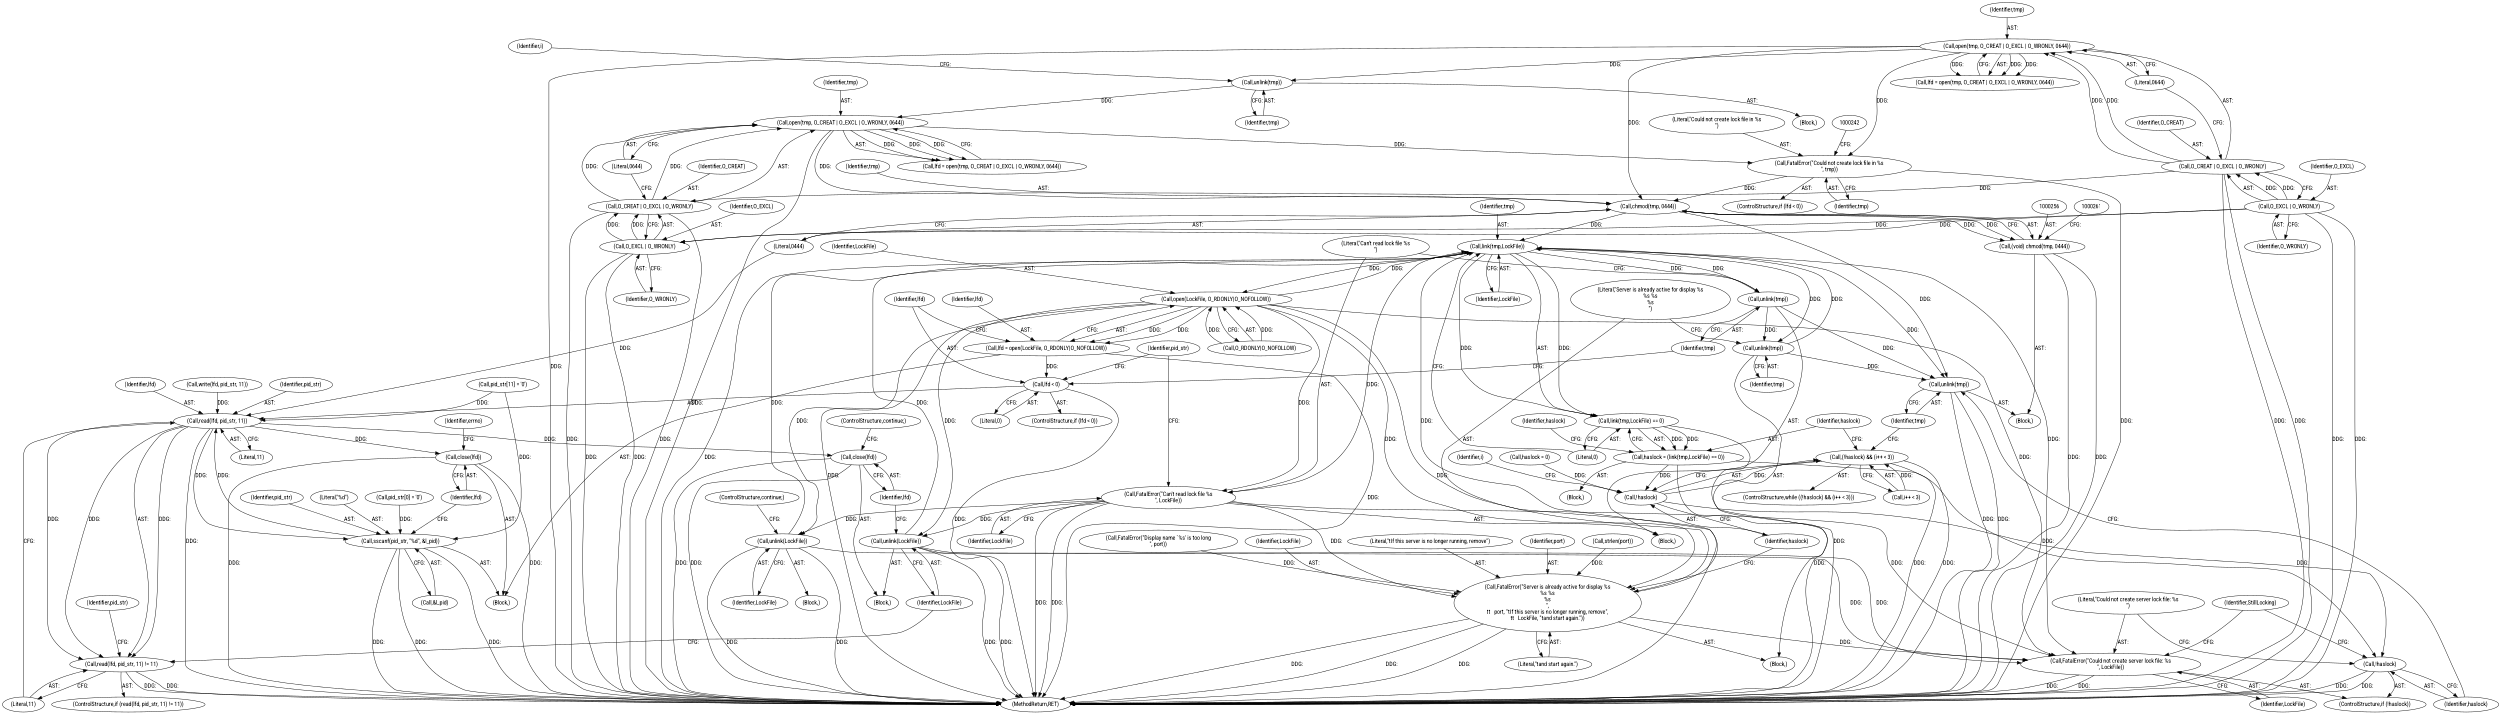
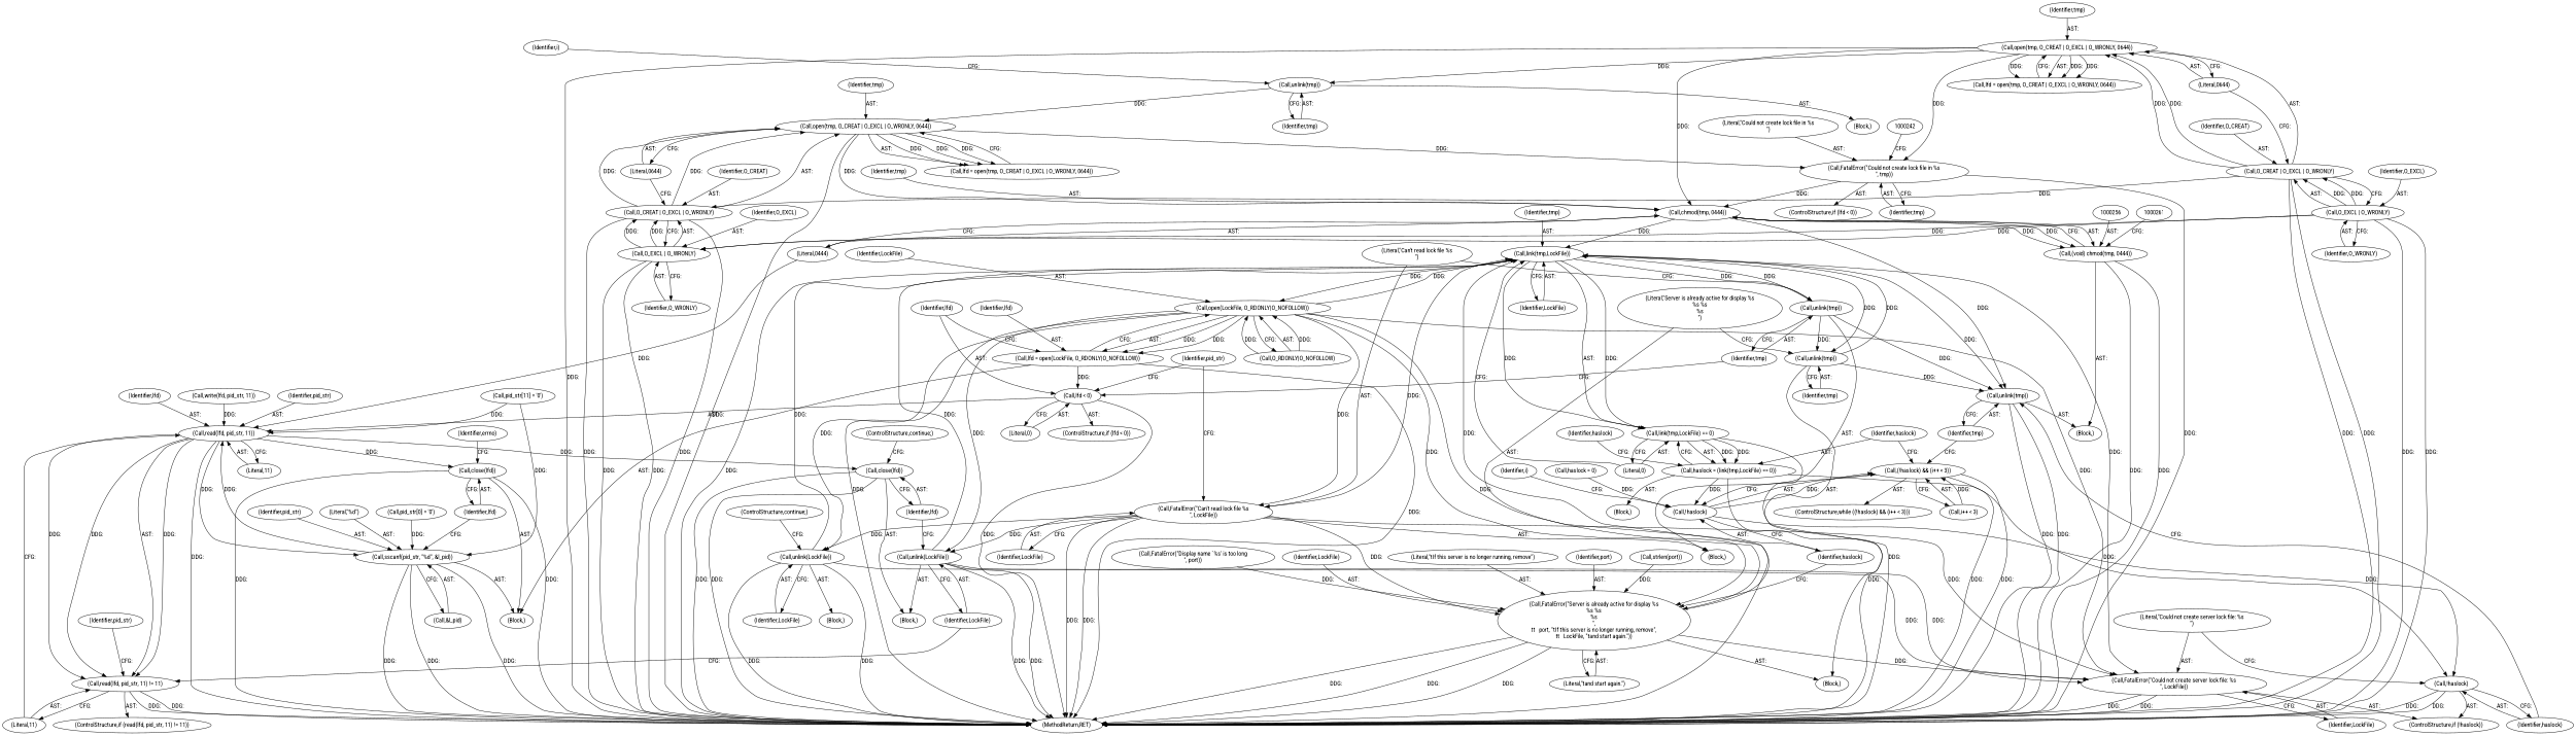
  digraph {
    fontname="Roboto Condensed"
    node [fontname="Roboto Condensed"]
    edge [fontname="Roboto Condensed"]
    n1 [label="(Call,chmod(tmp, 0444))"]
    n2 [label="(Call,(void) chmod(tmp, 0444))"]
    n3 [label="(Call,link(tmp,LockFile))"]
    n4 [label="(Call,unlink(tmp))"]
    n5 [label="(Literal,0444)"]
    n6 [label="(MethodReturn,RET)"]
    n7 [label="(Block,)"]
    n8 [label="(Call,link(tmp,LockFile) == 0)"]
    n9 [label="(Call,open(LockFile, O_RDONLY|O_NOFOLLOW))"]
    n10 [label="(Call,FatalError(\"Could not create server lock file: %s\n\", LockFile))"]
    n11 [label="(Call,unlink(tmp))"]
    n12 [label="(Call,unlink(tmp))"]
    n13 [label="(Identifier,LockFile)"]
    n14 [label="(Identifier,tmp)"]
    n15 [label="(Call,read(lfd, pid_str, 11))"]
    n16 [label="(Call,open(tmp, O_CREAT | O_EXCL | O_WRONLY, 0644))"]
    n17 [label="(Call,FatalError(\"Could not create lock file in %s\n\", tmp))"]
    n18 [label="(Literal,0644)"]
    n19 [label="(Call,lfd = open(tmp, O_CREAT | O_EXCL | O_WRONLY, 0644))"]
    n20 [label="(Identifier,tmp)"]
    n21 [label="(ControlStructure,if (lfd < 0))"]
    n22 [label="(Call,O_CREAT | O_EXCL | O_WRONLY)"]
    n23 [label="(Call,unlink(tmp))"]
    n24 [label="(Identifier,tmp)"]
    n25 [label="(Block,)"]
    n26 [label="(Call,open(tmp, O_CREAT | O_EXCL | O_WRONLY, 0644))"]
    n27 [label="(Literal,0644)"]
    n28 [label="(Call,lfd = open(tmp, O_CREAT | O_EXCL | O_WRONLY, 0644))"]
    n29 [label="(Call,O_CREAT | O_EXCL | O_WRONLY)"]
    n30 [label="(Call,O_EXCL | O_WRONLY)"]
    n31 [label="(Call,O_EXCL | O_WRONLY)"]
    n32 [label="(Identifier,O_WRONLY)"]
    n33 [label="(Identifier,O_WRONLY)"]
    n34 [label="(Call,haslock = (link(tmp,LockFile) == 0))"]
    n35 [label="(Literal,0)"]
    n36 [label="(Call,lfd = open(LockFile, O_RDONLY|O_NOFOLLOW))"]
    n37 [label="(Call,FatalError(\"Can't read lock file %s\n\", LockFile))"]
    n38 [label="(Call,unlink(LockFile))"]
    n39 [label="(Call,unlink(LockFile))"]
    n40 [label="(Call,FatalError(\"Server is already active for display %s\n%s %s\n%s\n\",\n\t\t   port, \"\tIf this server is no longer running, remove\",\n\t\t   LockFile, \"\tand start again.\"))"]
    n41 [label="(Call,O_RDONLY|O_NOFOLLOW)"]
    n42 [label="(ControlStructure,if (!haslock))"]
    n43 [label="(Identifier,LockFile)"]
    n44 [label="(Block,)"]
    n45 [label="(Identifier,tmp)"]
    n46 [label="(Block,)"]
    n47 [label="(Identifier,tmp)"]
    n48 [label="(Call,!haslock)"]
    n49 [label="(Call,!haslock)"]
    n50 [label="(Block,)"]
    n51 [label="(Call,(!haslock) && (i++ < 3))"]
    n52 [label="(Identifier,haslock)"]
    n53 [label="(Identifier,haslock)"]
    n54 [label="(Call,i++ < 3)"]
    n55 [label="(ControlStructure,while ((!haslock) && (i++ < 3)))"]
    n56 [label="(Call,lfd < 0)"]
    n57 [label="(Block,)"]
    n58 [label="(Identifier,LockFile)"]
    n59 [label="(Block,)"]
    n60 [label="(Identifier,LockFile)"]
    n61 [label="(Identifier,LockFile)"]
    n62 [label="(Block,)"]
    n63 [label="(Literal,\"\tand start again.\")"]
    n64 [label="(ControlStructure,if (lfd < 0))"]
    n65 [label="(Literal,0)"]
    n66 [label="(Call,read(lfd, pid_str, 11) != 11)"]
    n67 [label="(Call,close(lfd))"]
    n68 [label="(Call,sscanf(pid_str, \"%d\", &l_pid))"]
    n69 [label="(Call,close(lfd))"]
    n70 [label="(Literal,11)"]
    n71 [label="(Literal,11)"]
    n72 [label="(ControlStructure,if (read(lfd, pid_str, 11) != 11))"]
    n73 [label="(Identifier,lfd)"]
    n74 [label="(Call,&l_pid)"]
    n75 [label="(Identifier,lfd)"]
    n76 [label="(Identifier,haslock)"]
    n77 [label="(Identifier,pid_str)"]
    n78 [label="(Identifier,O_EXCL)"]
    n79 [label="(Literal,\"Could not create server lock file: %s\n\")"]
    n80 [label="(Identifier,lfd)"]
    n81 [label="(Identifier,O_CREAT)"]
    n82 [label="(Literal,\"Can't read lock file %s\n\")"]
    n83 [label="(Identifier,lfd)"]
    n84 [label="(Identifier,port)"]
    n85 [label="(Literal,\"%d\")"]
    n86 [label="(Identifier,i)"]
    n87 [label="(Identifier,LockFile)"]
    n88 [label="(Identifier,pid_str)"]
    n89 [label="(Identifier,i)"]
    n90 [label="(Call,write(lfd, pid_str, 11))"]
    n91 [label="(Call,strlen(port))"]
-   n92 [label="(Identifier,StillLocking)"]
    n93 [label="(Call,haslock = 0)"]
    n94 [label="(ControlStructure,continue;)"]
    n95 [label="(ControlStructure,continue;)"]
    n96 [label="(Call,FatalError(\"Display name `%s' is too long\n\", port))"]
    n97 [label="(Literal,\"Server is already active for display %s\n%s %s\n%s\n\")"]
    n98 [label="(Identifier,LockFile)"]
    n99 [label="(Identifier,haslock)"]
    n100 [label="(Identifier,lfd)"]
    n101 [label="(Call,pid_str[11] = '\0')"]
    n102 [label="(Identifier,tmp)"]
    n103 [label="(Identifier,O_EXCL)"]
    n104 [label="(Call,pid_str[0] = '\0')"]
    n105 [label="(Identifier,errno)"]
    n106 [label="(Identifier,pid_str)"]
    n107 [label="(Identifier,tmp)"]
    n108 [label="(Identifier,pid_str)"]
    n109 [label="(Literal,\"Could not create lock file in %s\n\")"]
    n110 [label="(Literal,\"\tIf this server is no longer running, remove\")"]
    n111 [label="(Identifier,tmp)"]
    n112 [label="(Identifier,tmp)"]
    n113 [label="(Identifier,O_CREAT)"]
    1000242
    1000256
    1000261
    n1 -> n2 [label="AST: "]
    n1 -> n2 [label="DDG: "]
    n1 -> n2 [label="DDG: "]
    n1 -> n3 [label="DDG: "]
    n1 -> n4 [label="DDG: "]
    n1 -> n5 [label="CFG: "]
    n2 -> n1 [label="CFG: "]
    n2 -> n6 [label="DDG: "]
    n2 -> n6 [label="DDG: "]
    n2 -> n7 [label="AST: "]
    n3 -> n4 [label="DDG: "]
    n3 -> n6 [label="DDG: "]
    n3 -> n8 [label="AST: "]
    n3 -> n8 [label="DDG: "]
    n3 -> n8 [label="DDG: "]
    n3 -> n9 [label="DDG: "]
    n3 -> n10 [label="DDG: "]
    n3 -> n11 [label="DDG: "]
    n3 -> n12 [label="DDG: "]
    n3 -> n13 [label="CFG: "]
    n4 -> n6 [label="DDG: "]
    n4 -> n6 [label="DDG: "]
    n4 -> n7 [label="AST: "]
    n4 -> n14 [label="CFG: "]
    n5 -> n1 [label="AST: "]
    n5 -> n15 [label="DDG: "]
    n8 -> n6 [label="DDG: "]
    n8 -> n34 [label="AST: "]
    n8 -> n34 [label="DDG: "]
    n8 -> n34 [label="DDG: "]
    n8 -> n35 [label="CFG: "]
    n9 -> n3 [label="DDG: "]
    n9 -> n6 [label="DDG: "]
    n9 -> n6 [label="DDG: "]
    n9 -> n10 [label="DDG: "]
    n9 -> n36 [label="AST: "]
    n9 -> n36 [label="DDG: "]
    n9 -> n36 [label="DDG: "]
    n9 -> n37 [label="DDG: "]
    n9 -> n38 [label="DDG: "]
    n9 -> n39 [label="DDG: "]
    n9 -> n40 [label="DDG: "]
    n9 -> n41 [label="CFG: "]
    n10 -> n6 [label="DDG: "]
    n10 -> n6 [label="DDG: "]
    n10 -> n42 [label="AST: "]
    n10 -> n43 [label="CFG: "]
    n11 -> n3 [label="DDG: "]
    n11 -> n4 [label="DDG: "]
    n11 -> n12 [label="DDG: "]
    n11 -> n44 [label="AST: "]
    n11 -> n45 [label="CFG: "]
    n12 -> n3 [label="DDG: "]
    n12 -> n4 [label="DDG: "]
    n12 -> n46 [label="AST: "]
    n12 -> n47 [label="CFG: "]
    n13 -> n3 [label="AST: "]
    n14 -> n4 [label="AST: "]
    n14 -> n51 [label="CFG: "]
    n15 -> n6 [label="DDG: "]
    n15 -> n66 [label="AST: "]
    n15 -> n66 [label="DDG: "]
    n15 -> n66 [label="DDG: "]
    n15 -> n66 [label="DDG: "]
    n15 -> n67 [label="DDG: "]
    n15 -> n68 [label="DDG: "]
    n15 -> n69 [label="DDG: "]
    n15 -> n70 [label="CFG: "]
    n16 -> n1 [label="DDG: "]
    n16 -> n6 [label="DDG: "]
    n16 -> n17 [label="DDG: "]
    n16 -> n18 [label="CFG: "]
    n16 -> n19 [label="AST: "]
    n16 -> n19 [label="DDG: "]
    n16 -> n19 [label="DDG: "]
    n16 -> n19 [label="DDG: "]
    n17 -> n1 [label="DDG: "]
    n17 -> n6 [label="DDG: "]
    n17 -> n20 [label="CFG: "]
    n17 -> n21 [label="AST: "]
    n18 -> n16 [label="AST: "]
    n18 -> n22 [label="CFG: "]
    n19 -> n16 [label="CFG: "]
    n20 -> n17 [label="AST: "]
    n22 -> n6 [label="DDG: "]
    n22 -> n6 [label="DDG: "]
    n22 -> n16 [label="AST: "]
    n22 -> n16 [label="DDG: "]
    n22 -> n16 [label="DDG: "]
    n22 -> n31 [label="CFG: "]
    n23 -> n16 [label="DDG: "]
    n23 -> n24 [label="CFG: "]
    n23 -> n25 [label="AST: "]
    n24 -> n23 [label="AST: "]
    n26 -> n1 [label="DDG: "]
    n26 -> n6 [label="DDG: "]
    n26 -> n17 [label="DDG: "]
    n26 -> n23 [label="DDG: "]
    n26 -> n27 [label="CFG: "]
    n26 -> n28 [label="AST: "]
    n26 -> n28 [label="DDG: "]
    n26 -> n28 [label="DDG: "]
    n26 -> n28 [label="DDG: "]
    n27 -> n26 [label="AST: "]
    n27 -> n29 [label="CFG: "]
    n28 -> n26 [label="CFG: "]
    n29 -> n6 [label="DDG: "]
    n29 -> n6 [label="DDG: "]
    n29 -> n22 [label="DDG: "]
    n29 -> n26 [label="AST: "]
    n29 -> n26 [label="DDG: "]
    n29 -> n26 [label="DDG: "]
    n29 -> n30 [label="CFG: "]
    n30 -> n6 [label="DDG: "]
    n30 -> n6 [label="DDG: "]
    n30 -> n29 [label="AST: "]
    n30 -> n29 [label="DDG: "]
    n30 -> n29 [label="DDG: "]
    n30 -> n31 [label="DDG: "]
    n30 -> n31 [label="DDG: "]
    n30 -> n32 [label="CFG: "]
    n31 -> n6 [label="DDG: "]
    n31 -> n6 [label="DDG: "]
    n31 -> n22 [label="AST: "]
    n31 -> n22 [label="DDG: "]
    n31 -> n22 [label="DDG: "]
    n31 -> n33 [label="CFG: "]
    n32 -> n30 [label="AST: "]
    n33 -> n31 [label="AST: "]
    n34 -> n6 [label="DDG: "]
    n34 -> n8 [label="CFG: "]
    n34 -> n48 [label="DDG: "]
    n34 -> n49 [label="DDG: "]
    n34 -> n50 [label="AST: "]
    n35 -> n3 [label="CFG: "]
    n35 -> n8 [label="AST: "]
    n36 -> n6 [label="DDG: "]
    n36 -> n9 [label="CFG: "]
    n36 -> n56 [label="DDG: "]
    n36 -> n57 [label="AST: "]
    n37 -> n3 [label="DDG: "]
    n37 -> n6 [label="DDG: "]
    n37 -> n6 [label="DDG: "]
    n37 -> n10 [label="DDG: "]
    n37 -> n38 [label="DDG: "]
    n37 -> n39 [label="DDG: "]
    n37 -> n40 [label="DDG: "]
    n37 -> n44 [label="AST: "]
    n37 -> n58 [label="CFG: "]
    n38 -> n3 [label="DDG: "]
    n38 -> n6 [label="DDG: "]
    n38 -> n6 [label="DDG: "]
    n38 -> n10 [label="DDG: "]
    n38 -> n59 [label="AST: "]
    n38 -> n60 [label="CFG: "]
    n39 -> n3 [label="DDG: "]
    n39 -> n6 [label="DDG: "]
    n39 -> n6 [label="DDG: "]
    n39 -> n10 [label="DDG: "]
    n39 -> n61 [label="CFG: "]
    n39 -> n62 [label="AST: "]
    n40 -> n3 [label="DDG: "]
    n40 -> n6 [label="DDG: "]
    n40 -> n6 [label="DDG: "]
    n40 -> n6 [label="DDG: "]
    n40 -> n10 [label="DDG: "]
    n40 -> n46 [label="AST: "]
    n40 -> n63 [label="CFG: "]
    n41 -> n9 [label="AST: "]
    n41 -> n9 [label="DDG: "]
    n41 -> n9 [label="DDG: "]
    n43 -> n10 [label="AST: "]
    n45 -> n11 [label="AST: "]
    n45 -> n56 [label="CFG: "]
    n47 -> n12 [label="AST: "]
    n48 -> n49 [label="DDG: "]
    n48 -> n51 [label="AST: "]
    n48 -> n51 [label="DDG: "]
    n48 -> n52 [label="CFG: "]
    n49 -> n6 [label="DDG: "]
    n49 -> n6 [label="DDG: "]
    n49 -> n42 [label="AST: "]
    n49 -> n53 [label="CFG: "]
    n51 -> n6 [label="DDG: "]
    n51 -> n6 [label="DDG: "]
    n51 -> n48 [label="CFG: "]
    n51 -> n54 [label="CFG: "]
    n51 -> n55 [label="AST: "]
    n52 -> n40 [label="CFG: "]
    n52 -> n48 [label="AST: "]
    n53 -> n4 [label="CFG: "]
    n53 -> n49 [label="AST: "]
    n54 -> n51 [label="AST: "]
    n54 -> n51 [label="DDG: "]
    n56 -> n6 [label="DDG: "]
    n56 -> n15 [label="AST: "]
    n56 -> n64 [label="AST: "]
    n56 -> n65 [label="CFG: "]
    n58 -> n37 [label="AST: "]
    n60 -> n38 [label="AST: "]
    n60 -> n66 [label="CFG: "]
    n61 -> n39 [label="AST: "]
    n63 -> n40 [label="AST: "]
    n65 -> n56 [label="AST: "]
    n66 -> n6 [label="DDG: "]
    n66 -> n6 [label="DDG: "]
    n66 -> n71 [label="CFG: "]
    n66 -> n72 [label="AST: "]
    n67 -> n6 [label="DDG: "]
    n67 -> n6 [label="DDG: "]
    n67 -> n59 [label="AST: "]
    n67 -> n73 [label="CFG: "]
    n68 -> n6 [label="DDG: "]
    n68 -> n6 [label="DDG: "]
    n68 -> n6 [label="DDG: "]
    n68 -> n15 [label="DDG: "]
    n68 -> n57 [label="AST: "]
    n68 -> n74 [label="CFG: "]
    n69 -> n6 [label="DDG: "]
    n69 -> n6 [label="DDG: "]
    n69 -> n57 [label="AST: "]
    n69 -> n75 [label="CFG: "]
    n70 -> n15 [label="AST: "]
    n71 -> n15 [label="CFG: "]
    n71 -> n66 [label="AST: "]
    n73 -> n38 [label="CFG: "]
    n73 -> n67 [label="AST: "]
    n74 -> n68 [label="AST: "]
    n75 -> n68 [label="CFG: "]
    n75 -> n69 [label="AST: "]
    n76 -> n34 [label="CFG: "]
    n77 -> n68 [label="AST: "]
    n78 -> n30 [label="AST: "]
    n79 -> n10 [label="AST: "]
    n79 -> n49 [label="CFG: "]
    n80 -> n36 [label="AST: "]
    n81 -> n22 [label="AST: "]
    n82 -> n11 [label="CFG: "]
    n82 -> n37 [label="AST: "]
    n83 -> n15 [label="AST: "]
    n84 -> n40 [label="AST: "]
    n85 -> n68 [label="AST: "]
    n86 -> n48 [label="CFG: "]
    n87 -> n9 [label="AST: "]
    n88 -> n66 [label="CFG: "]
    n89 -> n23 [label="CFG: "]
    n90 -> n15 [label="DDG: "]
    n91 -> n40 [label="DDG: "]
-   n92 -> n10 [label="CFG: "]
-   n92 -> n49 [label="CFG: "]
    n93 -> n48 [label="DDG: "]
    n94 -> n39 [label="CFG: "]
    n95 -> n67 [label="CFG: "]
    n96 -> n40 [label="DDG: "]
    n97 -> n12 [label="CFG: "]
    n97 -> n40 [label="AST: "]
    n98 -> n40 [label="AST: "]
    n99 -> n34 [label="AST: "]
    n99 -> n51 [label="CFG: "]
    n100 -> n36 [label="CFG: "]
    n100 -> n56 [label="AST: "]
    n101 -> n15 [label="DDG: "]
    n101 -> n68 [label="DDG: "]
    n102 -> n26 [label="AST: "]
    n103 -> n31 [label="AST: "]
    n104 -> n68 [label="DDG: "]
    n105 -> n69 [label="CFG: "]
    n106 -> n15 [label="AST: "]
    n107 -> n16 [label="AST: "]
    n108 -> n37 [label="CFG: "]
    n108 -> n56 [label="CFG: "]
    n109 -> n17 [label="AST: "]
    n110 -> n40 [label="AST: "]
    n111 -> n1 [label="AST: "]
    n112 -> n3 [label="AST: "]
    n113 -> n29 [label="AST: "]
    1000242 -> n17 [label="CFG: "]
    1000256 -> n2 [label="AST: "]
    1000261 -> n2 [label="CFG: "]
  }
